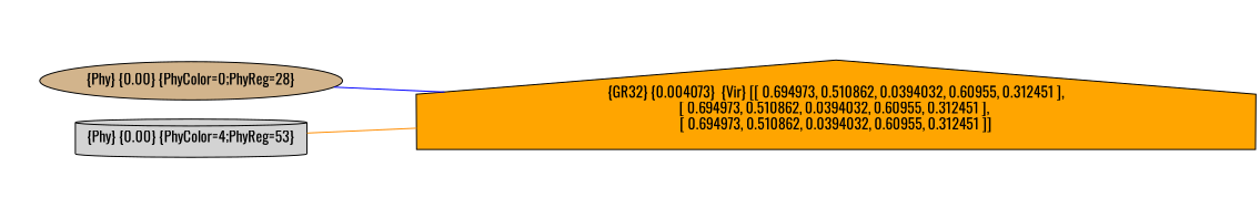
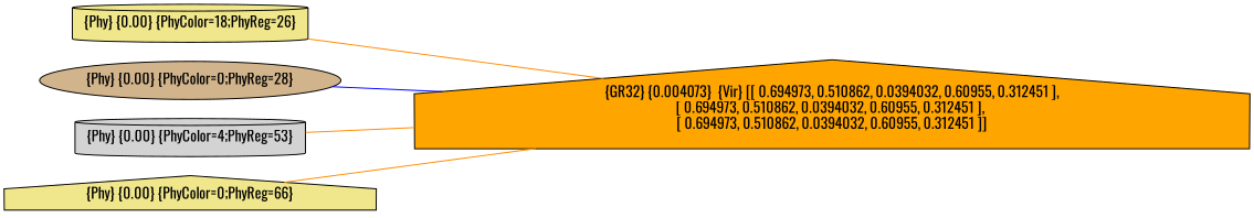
  graph {
    FileName="/home/venkat/IF-DV/Rohit/regAlloc/ML-Register-Allocation/sample/data/fibonaccidevS/level-O0-llfiles/fib.ll"
    Function=main
    Registers=164
    fontname=Oswald
    rankdir=LR
    node [fillcolor=khaki fontname=Oswald shape=cylinder style=filled]
    edge [color=darkorange fontname=Oswald]
+   n1 [label=" {Phy} {0.00} {PhyColor=18;PhyReg=26} "]
    n2 [fillcolor=orange label=" {GR32} {0.004073}  {Vir} [[ 0.694973, 0.510862, 0.0394032, 0.60955, 0.312451 ], \n[ 0.694973, 0.510862, 0.0394032, 0.60955, 0.312451 ], \n[ 0.694973, 0.510862, 0.0394032, 0.60955, 0.312451 ]]" shape=house]
    n3 [fillcolor=tan label=" {Phy} {0.00} {PhyColor=0;PhyReg=28} " shape=ellipse]
    n4 [fillcolor=lightgrey label=" {Phy} {0.00} {PhyColor=4;PhyReg=53} "]
+   n5 [label=" {Phy} {0.00} {PhyColor=0;PhyReg=66} " shape=house]
+   n1 -- n2
    n3 -- n2 [color=blue]
    n4 -- n2
+   n5 -- n2
  }
